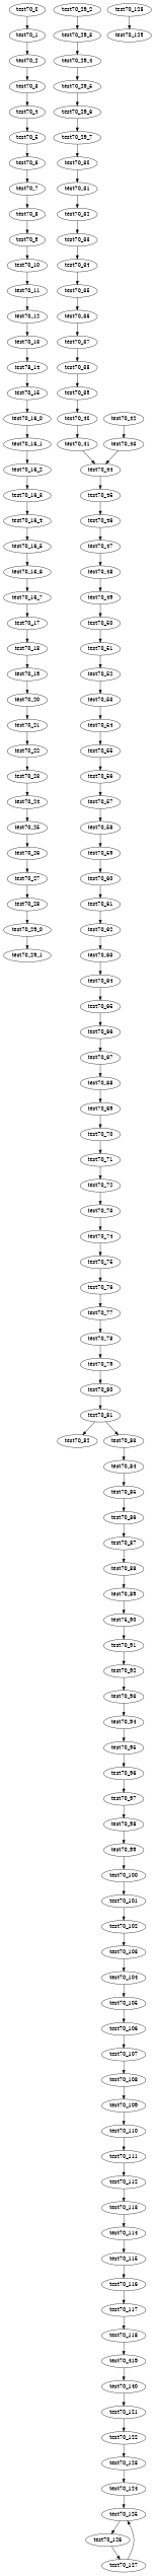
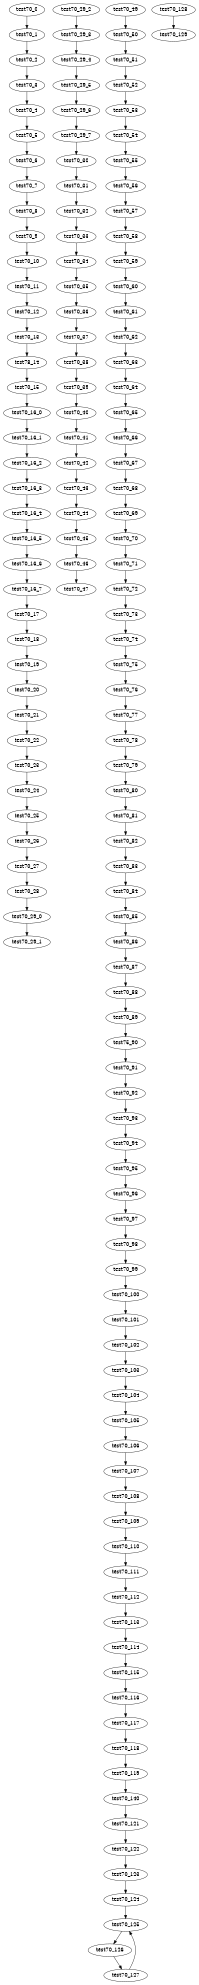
  digraph {
    test70_0
    test70_1
    test70_2
    test70_3
    test70_4
    test70_5
    test70_6
    test70_7
    test70_8
    test70_9
    test70_10
    test70_11
    test70_12
    test70_13
    n15 [label=test78_14]
    test70_15
    test70_16_0
    test70_16_1
    test70_16_2
    test70_16_3
    test70_16_4
    test70_16_5
    test70_16_6
    test70_16_7
    test70_17
    test70_18
    test70_19
    test70_20
    test70_21
    test70_22
    test70_23
    test70_24
    test70_25
    test70_26
    test70_27
    test70_28
    test70_29_0
    test70_29_1
    test70_29_2
    test70_29_3
    test70_29_4
    test70_29_5
    test70_29_6
    test70_29_7
    test70_30
    test70_31
    test70_32
    test70_33
    test70_34
    test70_35
    test70_36
    test70_37
    test70_38
    test70_39
    test70_40
    test70_41
    test70_42
    test70_43
    test70_44
    test70_45
    test70_46
    test70_47
-   test70_48
    test70_49
    test70_50
    test70_51
    test70_52
    test70_53
    test70_54
    test70_55
    test70_56
    test70_57
    test70_58
    test70_59
    test70_60
    test70_61
    test70_62
    test70_63
    test70_64
    test70_65
    test70_66
    test70_67
    test70_68
    test70_69
    test70_70
    test70_71
    test70_72
    test70_73
    test70_74
    test70_75
    test70_76
    test70_77
    test70_78
    test70_79
    test70_80
    test70_81
    test70_82
    test70_83
    test70_84
    test70_85
    test70_86
    test70_87
    test70_88
    test70_89
    n105 [label=test75_90]
    test70_91
    test70_92
    test70_93
    test70_94
    test70_95
    test70_96
    test70_97
    test70_98
    test70_99
    test70_100
    test70_101
    test70_102
    test70_103
    test70_104
    test70_105
    test70_106
    test70_107
    test70_108
    test70_109
    test70_110
    test70_111
    test70_112
    test70_113
    test70_114
    test70_115
    test70_116
    test70_117
    test70_118
-   test70_119 [label=test70_419]
+   test70_119
    n135 [label=test70_140]
    test70_121
    test70_122
    test70_123
    test70_124
    test70_125
    test70_126
    test70_127
    test70_128
    test70_129
    test70_0 -> test70_1
    test70_1 -> test70_2
    test70_2 -> test70_3
    test70_3 -> test70_4
    test70_4 -> test70_5
    test70_5 -> test70_6
    test70_6 -> test70_7
    test70_7 -> test70_8
    test70_8 -> test70_9
    test70_9 -> test70_10
    test70_10 -> test70_11
    test70_11 -> test70_12
    test70_12 -> test70_13
    test70_13 -> n15
    n15 -> test70_15
    test70_15 -> test70_16_0
    test70_16_0 -> test70_16_1
    test70_16_1 -> test70_16_2
    test70_16_2 -> test70_16_3
    test70_16_3 -> test70_16_4
    test70_16_4 -> test70_16_5
    test70_16_5 -> test70_16_6
    test70_16_6 -> test70_16_7
    test70_16_7 -> test70_17
    test70_17 -> test70_18
    test70_18 -> test70_19
    test70_19 -> test70_20
    test70_20 -> test70_21
    test70_21 -> test70_22
    test70_22 -> test70_23
    test70_23 -> test70_24
    test70_24 -> test70_25
    test70_25 -> test70_26
    test70_26 -> test70_27
    test70_27 -> test70_28
    test70_28 -> test70_29_0
    test70_29_0 -> test70_29_1
    test70_29_2 -> test70_29_3
    test70_29_3 -> test70_29_4
    test70_29_4 -> test70_29_5
    test70_29_5 -> test70_29_6
    test70_29_6 -> test70_29_7
    test70_29_7 -> test70_30
    test70_30 -> test70_31
    test70_31 -> test70_32
    test70_32 -> test70_33
    test70_33 -> test70_34
    test70_34 -> test70_35
    test70_35 -> test70_36
    test70_36 -> test70_37
    test70_37 -> test70_38
    test70_38 -> test70_39
    test70_39 -> test70_40
    test70_40 -> test70_41
-   test70_41 -> test70_44
+   test70_41 -> test70_42
    test70_42 -> test70_43
    test70_43 -> test70_44
    test70_44 -> test70_45
    test70_45 -> test70_46
    test70_46 -> test70_47
-   test70_47 -> test70_48
-   test70_48 -> test70_49
    test70_49 -> test70_50
    test70_50 -> test70_51
    test70_51 -> test70_52
    test70_52 -> test70_53
    test70_53 -> test70_54
    test70_54 -> test70_55
    test70_55 -> test70_56
    test70_56 -> test70_57
    test70_57 -> test70_58
    test70_58 -> test70_59
    test70_59 -> test70_60
    test70_60 -> test70_61
    test70_61 -> test70_62
    test70_62 -> test70_63
    test70_63 -> test70_64
    test70_64 -> test70_65
    test70_65 -> test70_66
    test70_66 -> test70_67
    test70_67 -> test70_68
    test70_68 -> test70_69
    test70_69 -> test70_70
    test70_70 -> test70_71
    test70_71 -> test70_72
    test70_72 -> test70_73
    test70_73 -> test70_74
    test70_74 -> test70_75
    test70_75 -> test70_76
    test70_76 -> test70_77
    test70_77 -> test70_78
    test70_78 -> test70_79
    test70_79 -> test70_80
    test70_80 -> test70_81
    test70_81 -> test70_82
-   test70_81 -> test70_83
+   test70_82 -> test70_83
    test70_83 -> test70_84
    test70_84 -> test70_85
    test70_85 -> test70_86
    test70_86 -> test70_87
    test70_87 -> test70_88
    test70_88 -> test70_89
    test70_89 -> n105
    n105 -> test70_91
    test70_91 -> test70_92
    test70_92 -> test70_93
    test70_93 -> test70_94
    test70_94 -> test70_95
    test70_95 -> test70_96
    test70_96 -> test70_97
    test70_97 -> test70_98
    test70_98 -> test70_99
    test70_99 -> test70_100
    test70_100 -> test70_101
    test70_101 -> test70_102
    test70_102 -> test70_103
    test70_103 -> test70_104
    test70_104 -> test70_105
    test70_105 -> test70_106
    test70_106 -> test70_107
    test70_107 -> test70_108
    test70_108 -> test70_109
    test70_109 -> test70_110
    test70_110 -> test70_111
    test70_111 -> test70_112
    test70_112 -> test70_113
    test70_113 -> test70_114
    test70_114 -> test70_115
    test70_115 -> test70_116
    test70_116 -> test70_117
    test70_117 -> test70_118
    test70_118 -> test70_119
    test70_119 -> n135
    n135 -> test70_121
    test70_121 -> test70_122
    test70_122 -> test70_123
    test70_123 -> test70_124
    test70_124 -> test70_125
    test70_125 -> test70_126
    test70_126 -> test70_127
    test70_127 -> test70_125
    test70_128 -> test70_129
  }
